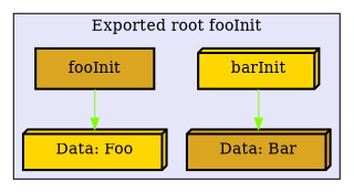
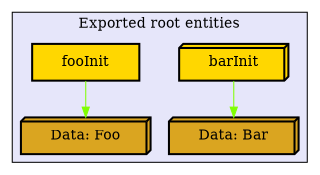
  digraph {
    node [fillcolor=goldenrod margin="0.4,0.1" shape=box3d style="filled,bold"]
    edge [color=chartreuse penwidth=1]
    n1 [label="Data: Bar"]
-   n2 [fillcolor=gold label="Data: Foo"]
+   n2 [label="Data: Foo"]
    n3 [fillcolor=gold label=barInit]
-   n4 [label=fooInit shape=box]
+   n4 [fillcolor=gold label=fooInit shape=box]
    subgraph cluster_1 {
      fillcolor=lavender
-     label="Exported root fooInit"
+     label="Exported root entities"
      style=filled
      n1
      n2
      n3
      n4
    }
    n3 -> n1
    n4 -> n2
  }
